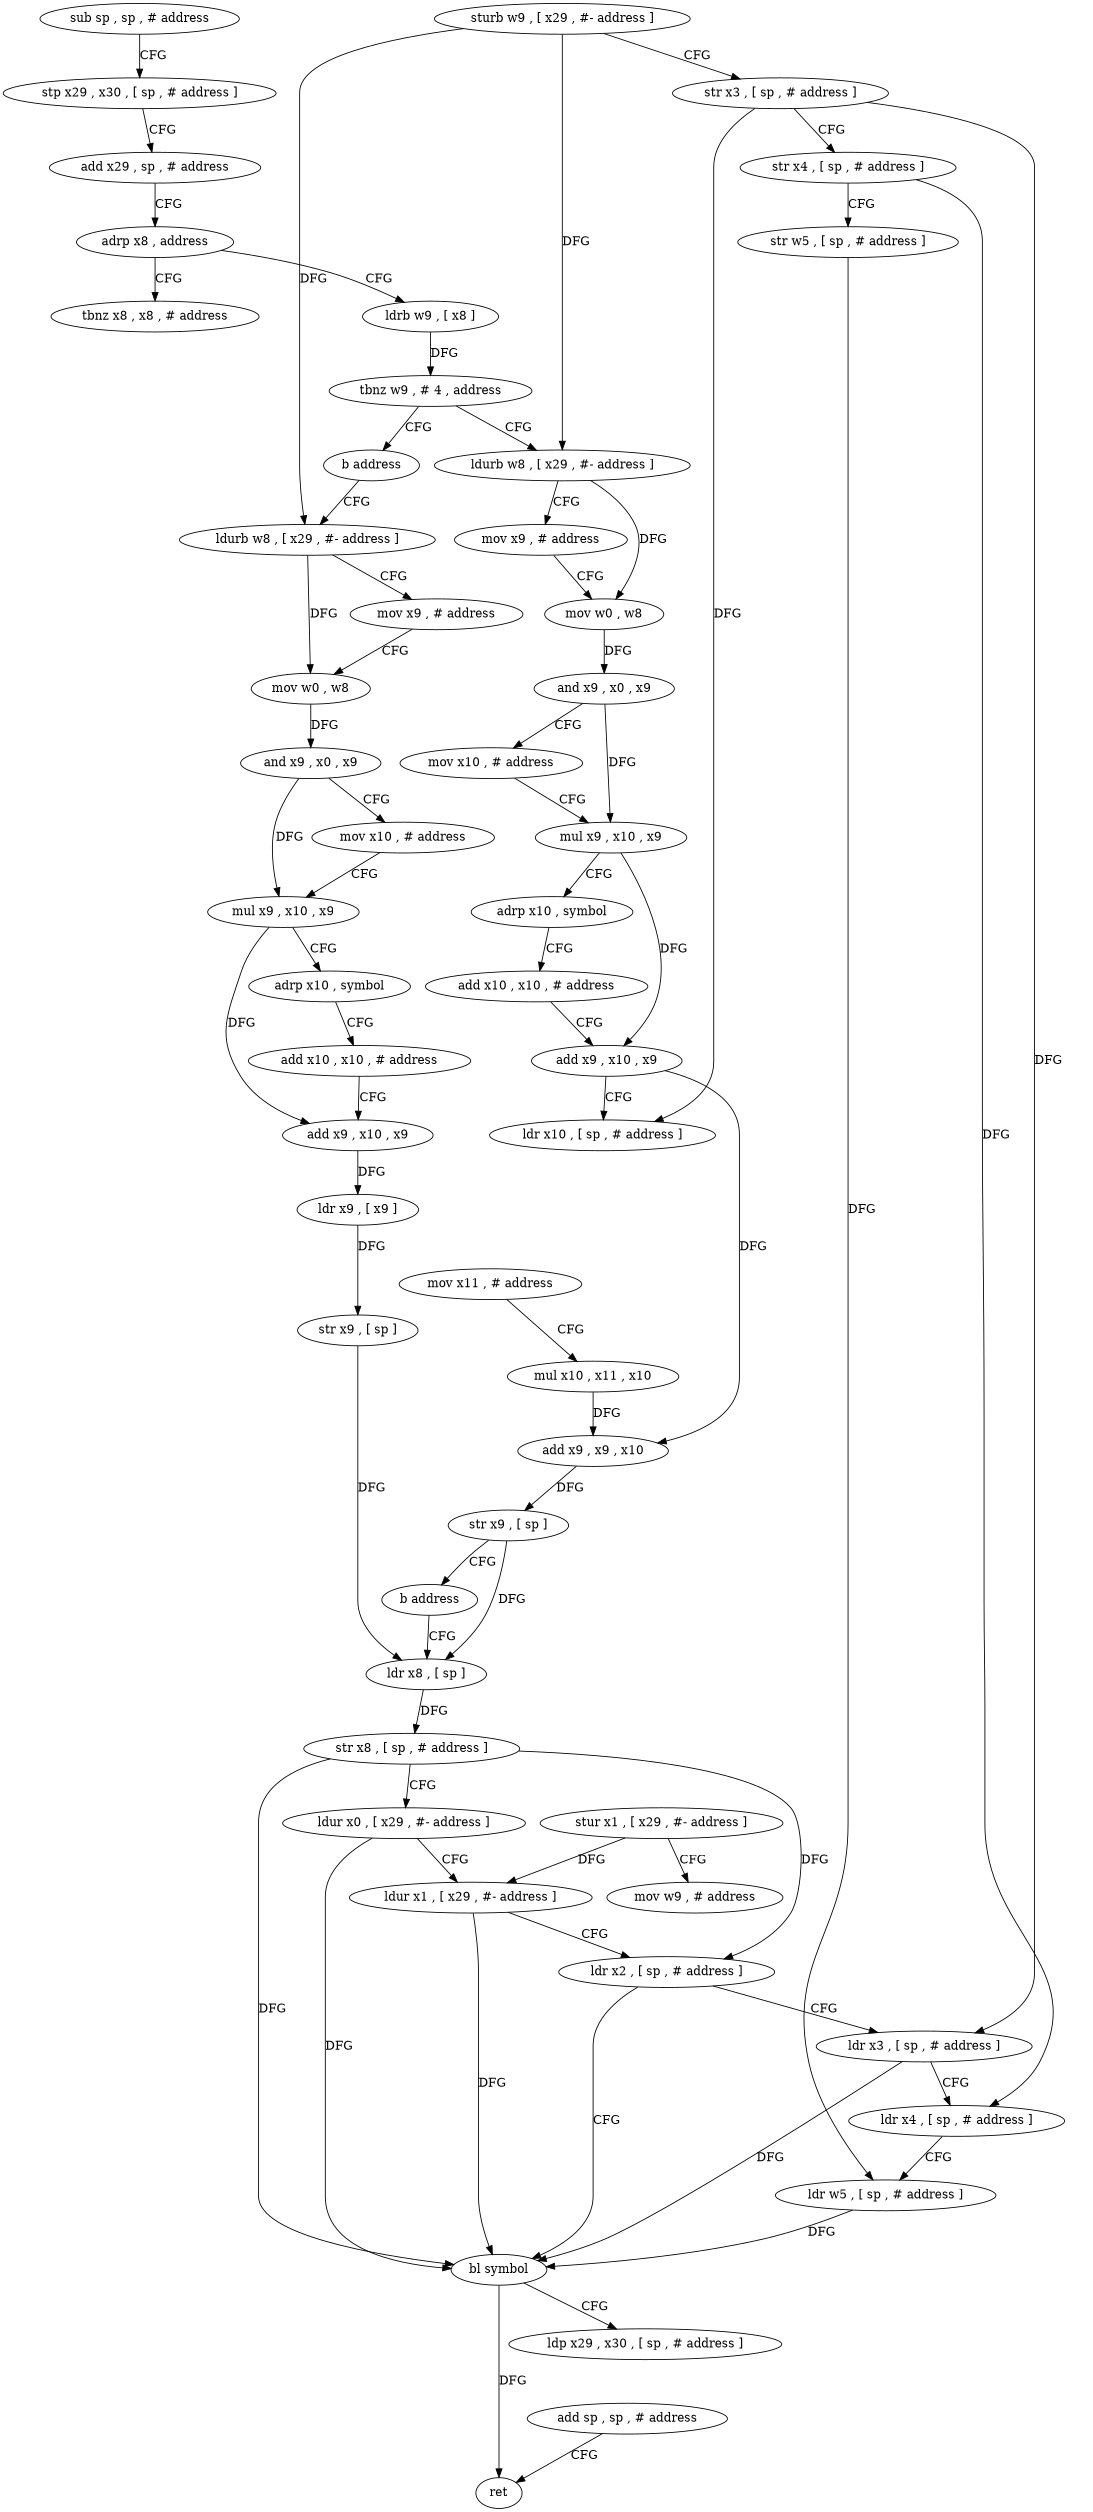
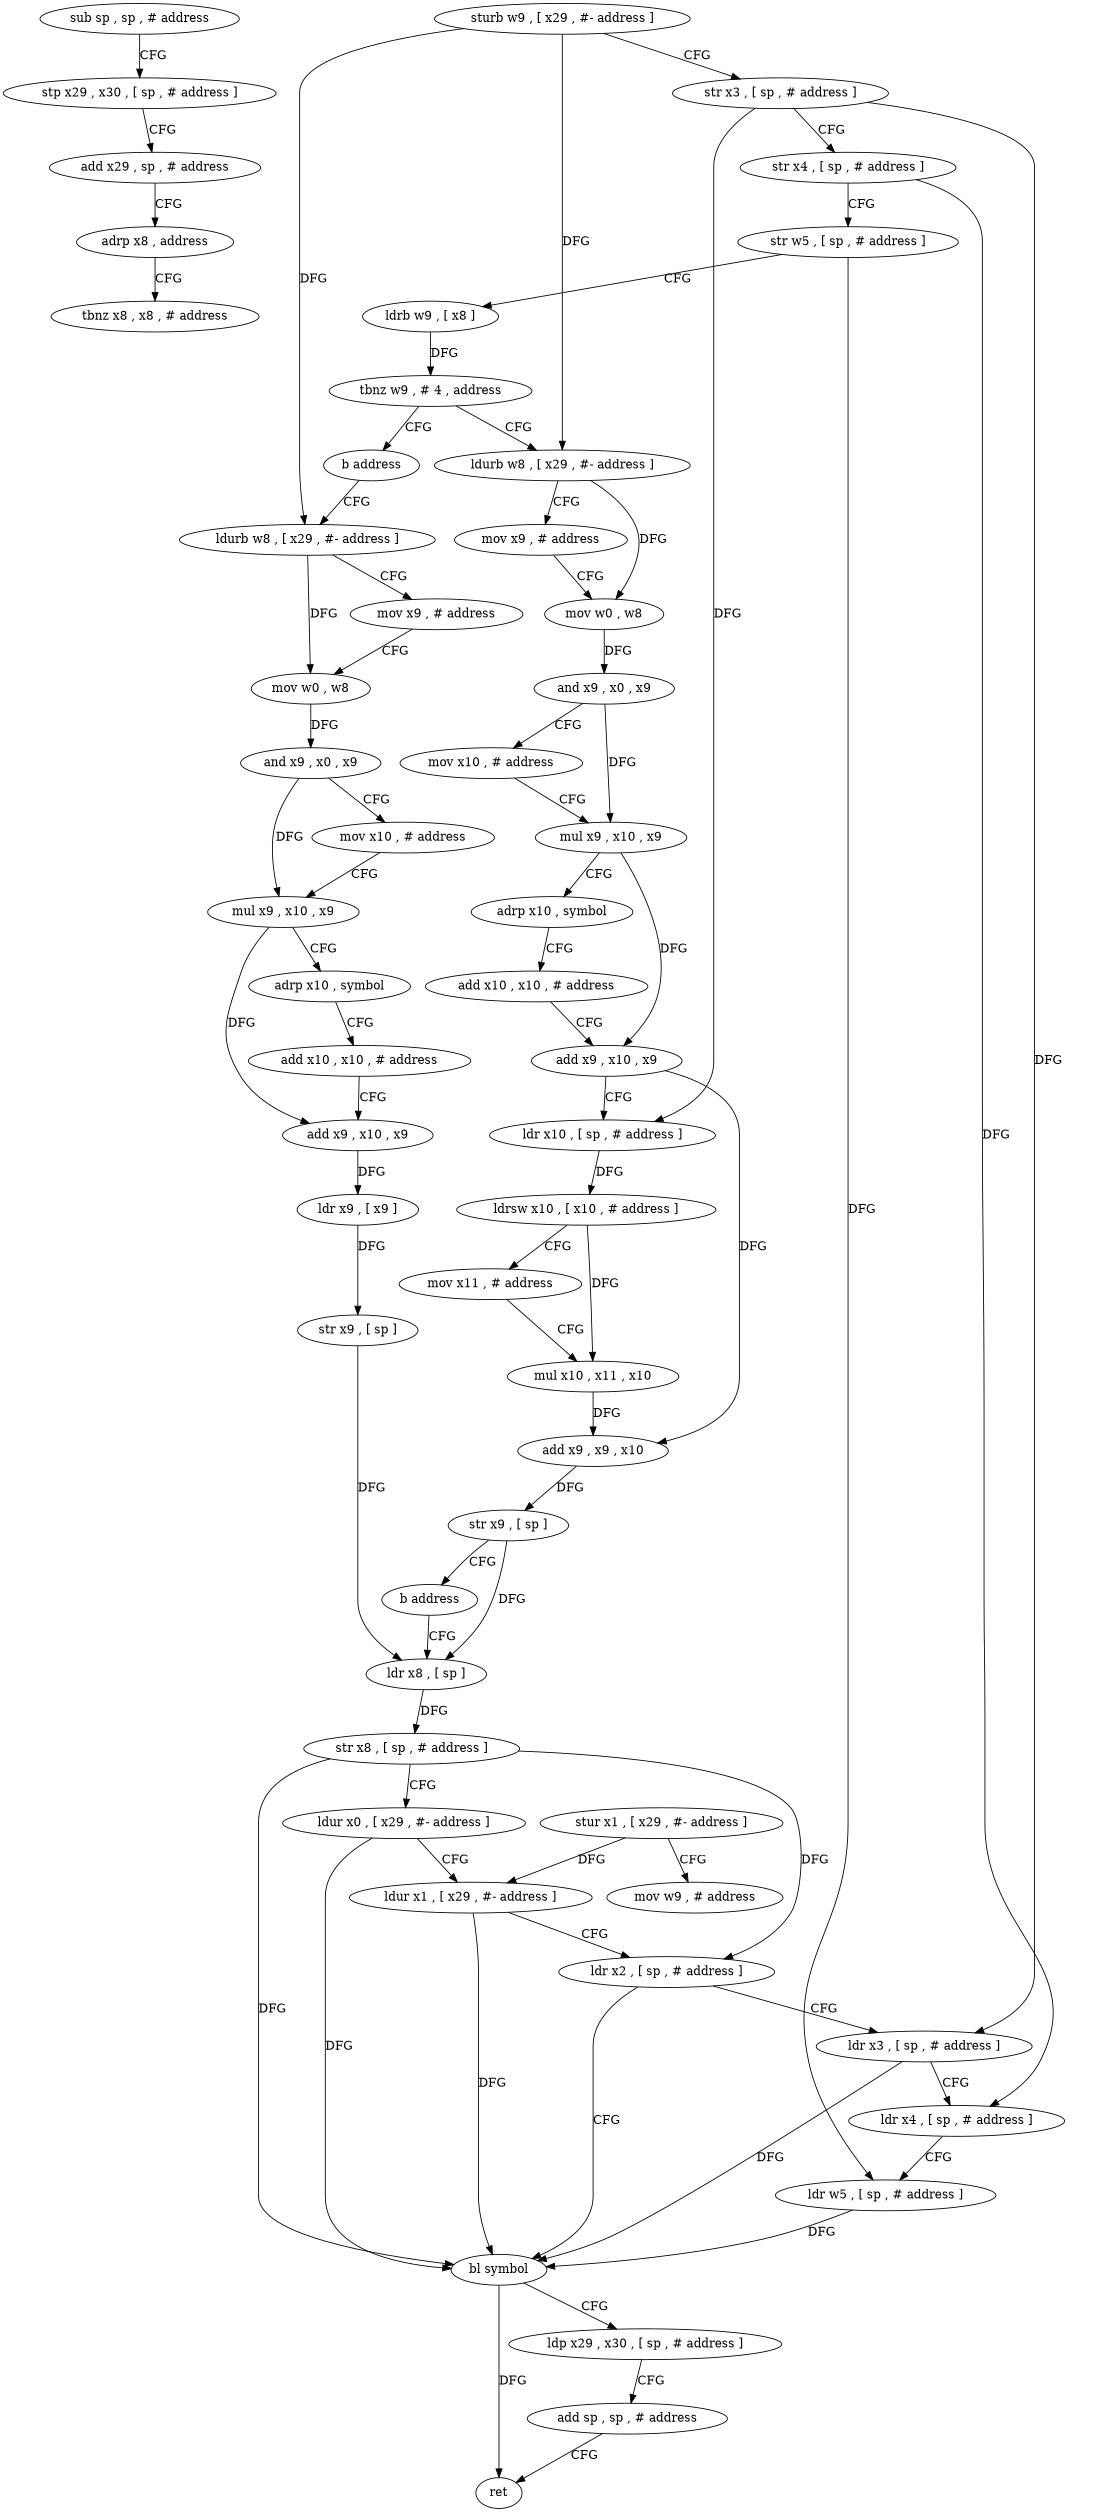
  digraph {
    n1 [label="sub sp , sp , # address"]
    n2 [label="stp x29 , x30 , [ sp , # address ]"]
    n3 [label="add x29 , sp , # address"]
    n4 [label="adrp x8 , address"]
    n5 [label="tbnz x8 , x8 , # address"]
    n6 [label="stur x1 , [ x29 , #- address ]"]
    n7 [label="mov w9 , # address"]
    n8 [label="ldur x1 , [ x29 , #- address ]"]
    n9 [label="ldur x0 , [ x29 , #- address ]"]
    n10 [label="bl symbol"]
    n11 [label="ldr x2 , [ sp , # address ]"]
    n12 [label="sturb w9 , [ x29 , #- address ]"]
    n13 [label="str x3 , [ sp , # address ]"]
    n14 [label="ldurb w8 , [ x29 , #- address ]"]
    n15 [label="ldurb w8 , [ x29 , #- address ]"]
    n16 [label="str x4 , [ sp , # address ]"]
    n17 [label="ldr x10 , [ sp , # address ]"]
    n18 [label="ldr x3 , [ sp , # address ]"]
    n19 [label="mov x9 , # address"]
    n20 [label="mov w0 , w8"]
    n21 [label="mov x9 , # address"]
    n22 [label="mov w0 , w8"]
    n23 [label="str w5 , [ sp , # address ]"]
    n24 [label="ldr x4 , [ sp , # address ]"]
+   n25 [label="ldrsw x10 , [ x10 , # address ]"]
    n26 [label="ldrb w9 , [ x8 ]"]
    n27 [label="ldr w5 , [ sp , # address ]"]
    n28 [label="tbnz w9 , # 4 , address"]
    n29 [label="b address"]
    n30 [label="and x9 , x0 , x9"]
    n31 [label="mov x10 , # address"]
    n32 [label="mul x9 , x10 , x9"]
    n33 [label="adrp x10 , symbol"]
    n34 [label="add x9 , x10 , x9"]
    n35 [label="add x10 , x10 , # address"]
    n36 [label="add x9 , x9 , x10"]
    n37 [label="str x9 , [ sp ]"]
    n38 [label="mov x11 , # address"]
    n39 [label="mul x10 , x11 , x10"]
    n40 [label="b address"]
    n41 [label="ldr x8 , [ sp ]"]
    n42 [label="str x8 , [ sp , # address ]"]
    n43 [label="and x9 , x0 , x9"]
    n44 [label="ldp x29 , x30 , [ sp , # address ]"]
    n45 [label=ret]
    n46 [label="add sp , sp , # address"]
    n47 [label="mov x10 , # address"]
    n48 [label="mul x9 , x10 , x9"]
    n49 [label="adrp x10 , symbol"]
    n50 [label="add x9 , x10 , x9"]
    n51 [label="add x10 , x10 , # address"]
    n52 [label="ldr x9 , [ x9 ]"]
    n53 [label="str x9 , [ sp ]"]
    n1 -> n2 [label=CFG]
    n2 -> n3 [label=CFG]
    n3 -> n4 [label=CFG]
    n4 -> n5 [label=CFG]
    n6 -> n7 [label=CFG]
    n6 -> n8 [label=DFG]
    n8 -> n10 [label=DFG]
    n8 -> n11 [label=CFG]
    n9 -> n8 [label=CFG]
    n9 -> n10 [label=DFG]
    n10 -> n44 [label=CFG]
    n10 -> n45 [label=DFG]
    n11 -> n10 [label=CFG]
    n11 -> n18 [label=CFG]
    n12 -> n13 [label=CFG]
    n12 -> n14 [label=DFG]
    n12 -> n15 [label=DFG]
    n13 -> n16 [label=CFG]
    n13 -> n17 [label=DFG]
    n13 -> n18 [label=DFG]
    n14 -> n19 [label=CFG]
    n14 -> n20 [label=DFG]
    n15 -> n21 [label=CFG]
    n15 -> n22 [label=DFG]
    n16 -> n23 [label=CFG]
    n16 -> n24 [label=DFG]
+   n17 -> n25 [label=DFG]
    n18 -> n10 [label=DFG]
    n18 -> n24 [label=CFG]
    n19 -> n20 [label=CFG]
    n20 -> n30 [label=DFG]
    n21 -> n22 [label=CFG]
    n22 -> n43 [label=DFG]
-   n4 -> n26 [label=CFG]
+   n23 -> n26 [label=CFG]
    n23 -> n27 [label=DFG]
    n24 -> n27 [label=CFG]
+   n25 -> n38 [label=CFG]
+   n25 -> n39 [label=DFG]
    n26 -> n28 [label=DFG]
    n27 -> n10 [label=DFG]
    n28 -> n14 [label=CFG]
    n28 -> n29 [label=CFG]
    n29 -> n15 [label=CFG]
    n30 -> n31 [label=CFG]
    n30 -> n32 [label=DFG]
    n31 -> n32 [label=CFG]
    n32 -> n33 [label=CFG]
    n32 -> n34 [label=DFG]
    n33 -> n35 [label=CFG]
    n34 -> n17 [label=CFG]
    n34 -> n36 [label=DFG]
    n35 -> n34 [label=CFG]
    n36 -> n37 [label=DFG]
    n37 -> n40 [label=CFG]
    n37 -> n41 [label=DFG]
    n38 -> n39 [label=CFG]
    n39 -> n36 [label=DFG]
    n40 -> n41 [label=CFG]
    n41 -> n42 [label=DFG]
    n42 -> n9 [label=CFG]
    n42 -> n10 [label=DFG]
    n42 -> n11 [label=DFG]
    n43 -> n47 [label=CFG]
    n43 -> n48 [label=DFG]
+   n44 -> n46 [label=CFG]
    n46 -> n45 [label=CFG]
    n47 -> n48 [label=CFG]
    n48 -> n49 [label=CFG]
    n48 -> n50 [label=DFG]
    n49 -> n51 [label=CFG]
    n50 -> n52 [label=DFG]
    n51 -> n50 [label=CFG]
    n52 -> n53 [label=DFG]
    n53 -> n41 [label=DFG]
  }
